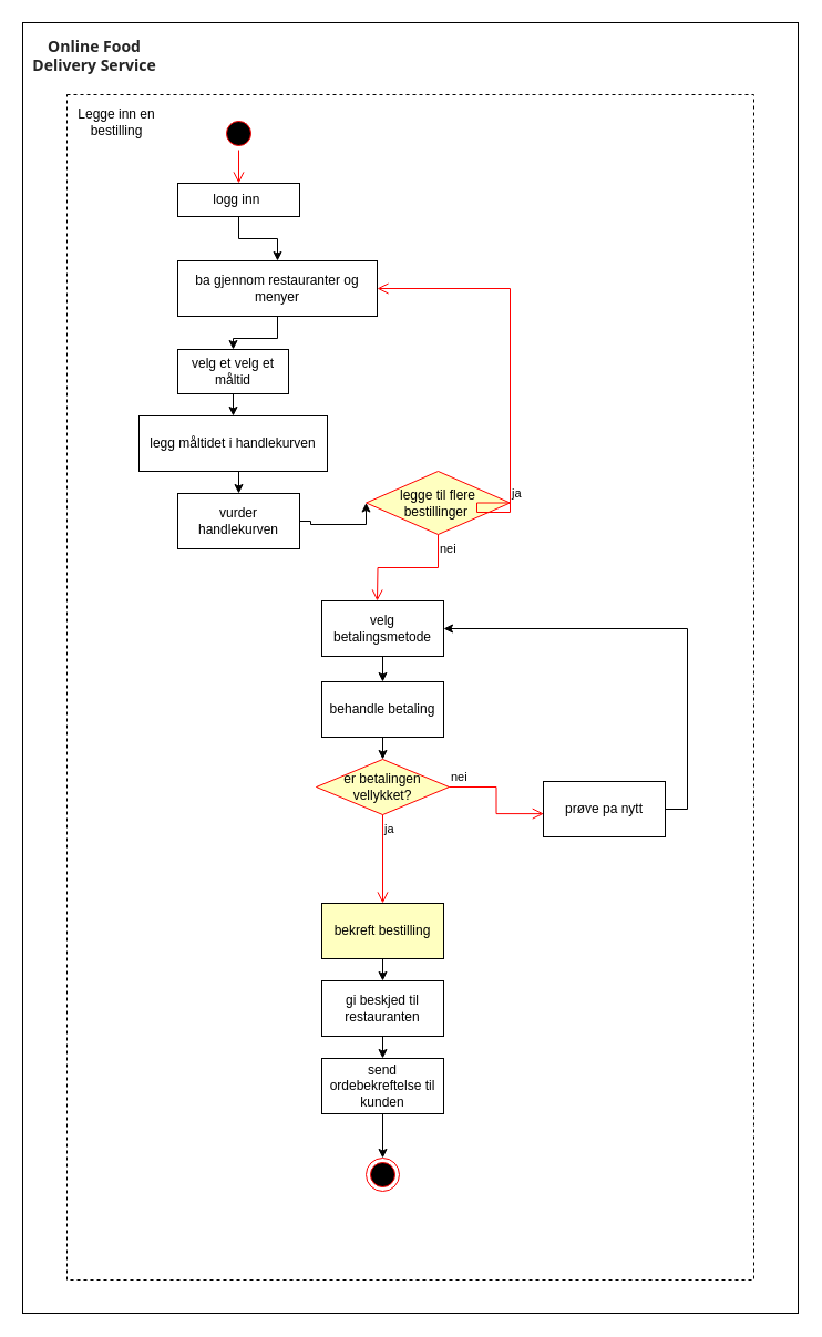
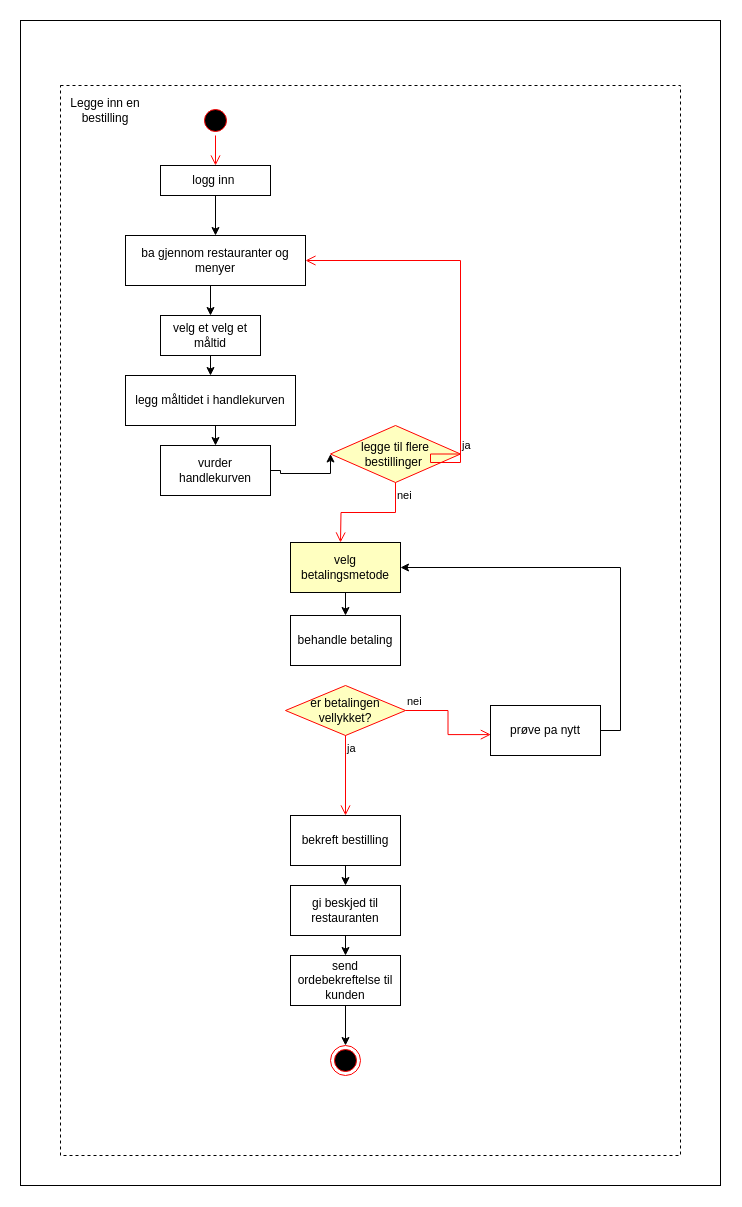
  <mxCell id="0" />
  <mxCell id="1" parent="0" />
  <mxCell id="2" value="" style="rounded=0;whiteSpace=wrap;html=1;" parent="1" vertex="1"><mxGeometry x="20" y="20" width="700" height="1165" as="geometry" /></mxCell>
  <mxCell id="3" value="" style="rounded=0;whiteSpace=wrap;html=1;fillColor=none;dashed=1;" parent="1" vertex="1"><mxGeometry x="60" y="85" width="620" height="1070" as="geometry" /></mxCell>
- <mxCell id="4" value="&lt;span style=&quot;box-sizing: border-box; font-weight: bolder; color: rgb(36, 36, 36); font-family: &amp;quot;Segoe UI&amp;quot;, &amp;quot;Segoe UI Web (West European)&amp;quot;, -apple-system, BlinkMacSystemFont, Roboto, &amp;quot;Helvetica Neue&amp;quot;, sans-serif; font-size: 14px; text-align: left; background-color: rgb(255, 255, 255); border-radius: 0px !important;&quot;&gt;Online Food Delivery Service&lt;/span&gt;" style="text;html=1;align=center;verticalAlign=middle;whiteSpace=wrap;rounded=0;" parent="1" vertex="1"><mxGeometry x="20" y="35" width="130" height="30" as="geometry" /></mxCell>
  <mxCell id="5" value="Legge inn en bestilling" style="text;html=1;align=center;verticalAlign=middle;whiteSpace=wrap;rounded=0;" parent="1" vertex="1"><mxGeometry x="50" y="95" width="110" height="30" as="geometry" /></mxCell>
  <mxCell id="6" style="edgeStyle=orthogonalEdgeStyle;rounded=0;orthogonalLoop=1;jettySize=auto;html=1;exitX=0.5;exitY=1;exitDx=0;exitDy=0;entryX=0.5;entryY=0;entryDx=0;entryDy=0;" edge="1" parent="1" source="7" target="12"><mxGeometry relative="1" as="geometry" /></mxCell>
  <mxCell id="7" value="logg inn&amp;nbsp;" style="html=1;whiteSpace=wrap;" vertex="1" parent="1"><mxGeometry x="160" y="165" width="110" height="30" as="geometry" /></mxCell>
  <mxCell id="8" value="" style="ellipse;html=1;shape=endState;fillColor=#000000;strokeColor=#ff0000;" vertex="1" parent="1"><mxGeometry x="330" y="1045" width="30" height="30" as="geometry" /></mxCell>
  <mxCell id="9" value="" style="ellipse;html=1;shape=startState;fillColor=#000000;strokeColor=#ff0000;" vertex="1" parent="1"><mxGeometry x="200" y="105" width="30" height="30" as="geometry" /></mxCell>
  <mxCell id="10" value="" style="edgeStyle=orthogonalEdgeStyle;html=1;verticalAlign=bottom;endArrow=open;endSize=8;strokeColor=#ff0000;rounded=0;entryX=0.5;entryY=0;entryDx=0;entryDy=0;" edge="1" source="9" parent="1" target="7"><mxGeometry relative="1" as="geometry"><mxPoint x="325" y="165" as="targetPoint" /></mxGeometry></mxCell>
  <mxCell id="11" style="edgeStyle=orthogonalEdgeStyle;rounded=0;orthogonalLoop=1;jettySize=auto;html=1;exitX=0.5;exitY=1;exitDx=0;exitDy=0;entryX=0.5;entryY=0;entryDx=0;entryDy=0;" edge="1" parent="1" source="12" target="14"><mxGeometry relative="1" as="geometry" /></mxCell>
- <mxCell id="12" value="ba gjennom restauranter og menyer" style="html=1;whiteSpace=wrap;" vertex="1" parent="1"><mxGeometry x="160" y="235" width="180" height="50" as="geometry" /></mxCell>
+ <mxCell id="12" value="ba gjennom restauranter og menyer" style="html=1;whiteSpace=wrap;" vertex="1" parent="1"><mxGeometry x="125" y="235" width="180" height="50" as="geometry" /></mxCell>
  <mxCell id="13" style="edgeStyle=orthogonalEdgeStyle;rounded=0;orthogonalLoop=1;jettySize=auto;html=1;exitX=0.5;exitY=1;exitDx=0;exitDy=0;entryX=0.5;entryY=0;entryDx=0;entryDy=0;" edge="1" parent="1" source="14" target="16"><mxGeometry relative="1" as="geometry" /></mxCell>
  <mxCell id="14" value="velg et&amp;nbsp;velg et måltid" style="html=1;whiteSpace=wrap;" vertex="1" parent="1"><mxGeometry x="160" y="315" width="100" height="40" as="geometry" /></mxCell>
  <mxCell id="15" style="edgeStyle=orthogonalEdgeStyle;rounded=0;orthogonalLoop=1;jettySize=auto;html=1;exitX=0.5;exitY=1;exitDx=0;exitDy=0;entryX=0.5;entryY=0;entryDx=0;entryDy=0;" edge="1" parent="1" source="16" target="17"><mxGeometry relative="1" as="geometry" /></mxCell>
  <mxCell id="16" value="legg&amp;nbsp;måltidet i handlekurven" style="html=1;whiteSpace=wrap;" vertex="1" parent="1"><mxGeometry x="125" y="375" width="170" height="50" as="geometry" /></mxCell>
  <mxCell id="17" value="vurder handlekurven" style="html=1;whiteSpace=wrap;" vertex="1" parent="1"><mxGeometry x="160" y="445" width="110" height="50" as="geometry" /></mxCell>
  <mxCell id="18" value="legge til flere bestillinger&amp;nbsp;" style="rhombus;whiteSpace=wrap;html=1;fontColor=#000000;fillColor=#ffffc0;strokeColor=#ff0000;" vertex="1" parent="1"><mxGeometry x="330" y="425" width="130" height="57" as="geometry" /></mxCell>
  <mxCell id="19" value="ja" style="edgeStyle=orthogonalEdgeStyle;html=1;align=left;verticalAlign=bottom;endArrow=open;endSize=8;strokeColor=#ff0000;rounded=0;entryX=1;entryY=0.5;entryDx=0;entryDy=0;exitX=1;exitY=0.5;exitDx=0;exitDy=0;" edge="1" source="18" parent="1" target="12"><mxGeometry x="-1" relative="1" as="geometry"><mxPoint x="480" y="462" as="targetPoint" /><Array as="points"><mxPoint x="430" y="462" /><mxPoint x="460" y="462" /><mxPoint x="460" y="260" /></Array><mxPoint as="offset" /></mxGeometry></mxCell>
  <mxCell id="20" value="nei" style="edgeStyle=orthogonalEdgeStyle;html=1;align=left;verticalAlign=top;endArrow=open;endSize=8;strokeColor=#ff0000;rounded=0;" edge="1" source="18" parent="1"><mxGeometry x="-1" relative="1" as="geometry"><mxPoint x="340" y="542" as="targetPoint" /></mxGeometry></mxCell>
  <mxCell id="21" style="edgeStyle=orthogonalEdgeStyle;rounded=0;orthogonalLoop=1;jettySize=auto;html=1;exitX=0.5;exitY=1;exitDx=0;exitDy=0;entryX=0.5;entryY=0;entryDx=0;entryDy=0;" edge="1" parent="1" source="22" target="24"><mxGeometry relative="1" as="geometry" /></mxCell>
- <mxCell id="22" value="velg betalingsmetode" style="html=1;whiteSpace=wrap;" vertex="1" parent="1"><mxGeometry x="290" y="542" width="110" height="50" as="geometry" /></mxCell>
- <mxCell id="23" style="edgeStyle=orthogonalEdgeStyle;rounded=0;orthogonalLoop=1;jettySize=auto;html=1;exitX=0.5;exitY=1;exitDx=0;exitDy=0;entryX=0.5;entryY=0;entryDx=0;entryDy=0;" edge="1" parent="1" source="24" target="25"><mxGeometry relative="1" as="geometry" /></mxCell>
+ <mxCell id="22" value="velg betalingsmetode" style="html=1;whiteSpace=wrap;fillColor=#ffffc0;" vertex="1" parent="1"><mxGeometry x="290" y="542" width="110" height="50" as="geometry" /></mxCell>
  <mxCell id="24" value="behandle betaling" style="html=1;whiteSpace=wrap;" vertex="1" parent="1"><mxGeometry x="290" y="615" width="110" height="50" as="geometry" /></mxCell>
  <mxCell id="25" value="er betalingen vellykket?" style="rhombus;whiteSpace=wrap;html=1;fontColor=#000000;fillColor=#ffffc0;strokeColor=#ff0000;" vertex="1" parent="1"><mxGeometry x="285" y="685" width="120" height="50" as="geometry" /></mxCell>
  <mxCell id="26" value="nei" style="edgeStyle=orthogonalEdgeStyle;html=1;align=left;verticalAlign=bottom;endArrow=open;endSize=8;strokeColor=#ff0000;rounded=0;entryX=0.003;entryY=0.582;entryDx=0;entryDy=0;entryPerimeter=0;" edge="1" source="25" parent="1" target="35"><mxGeometry x="-1" relative="1" as="geometry"><mxPoint x="480" y="715" as="targetPoint" /></mxGeometry></mxCell>
  <mxCell id="27" value="ja" style="edgeStyle=orthogonalEdgeStyle;html=1;align=left;verticalAlign=top;endArrow=open;endSize=8;strokeColor=#ff0000;rounded=0;entryX=0.5;entryY=0;entryDx=0;entryDy=0;" edge="1" source="25" parent="1" target="29"><mxGeometry x="-1" relative="1" as="geometry"><mxPoint x="340" y="795" as="targetPoint" /></mxGeometry></mxCell>
  <mxCell id="28" style="edgeStyle=orthogonalEdgeStyle;rounded=0;orthogonalLoop=1;jettySize=auto;html=1;exitX=0.5;exitY=1;exitDx=0;exitDy=0;entryX=0.5;entryY=0;entryDx=0;entryDy=0;" edge="1" parent="1" source="29" target="31"><mxGeometry relative="1" as="geometry" /></mxCell>
- <mxCell id="29" value="bekreft bestilling" style="html=1;whiteSpace=wrap;fillColor=#ffffc0;" vertex="1" parent="1"><mxGeometry x="290" y="815" width="110" height="50" as="geometry" /></mxCell>
+ <mxCell id="29" value="bekreft bestilling" style="html=1;whiteSpace=wrap;" vertex="1" parent="1"><mxGeometry x="290" y="815" width="110" height="50" as="geometry" /></mxCell>
  <mxCell id="30" style="edgeStyle=orthogonalEdgeStyle;rounded=0;orthogonalLoop=1;jettySize=auto;html=1;exitX=0.5;exitY=1;exitDx=0;exitDy=0;entryX=0.5;entryY=0;entryDx=0;entryDy=0;" edge="1" parent="1" source="31" target="33"><mxGeometry relative="1" as="geometry" /></mxCell>
  <mxCell id="31" value="gi beskjed til restauranten" style="html=1;whiteSpace=wrap;" vertex="1" parent="1"><mxGeometry x="290" y="885" width="110" height="50" as="geometry" /></mxCell>
  <mxCell id="32" style="edgeStyle=orthogonalEdgeStyle;rounded=0;orthogonalLoop=1;jettySize=auto;html=1;exitX=0.5;exitY=1;exitDx=0;exitDy=0;entryX=0.5;entryY=0;entryDx=0;entryDy=0;" edge="1" parent="1" source="33" target="8"><mxGeometry relative="1" as="geometry" /></mxCell>
  <mxCell id="33" value="send ordebekreftelse til kunden" style="html=1;whiteSpace=wrap;" vertex="1" parent="1"><mxGeometry x="290" y="955" width="110" height="50" as="geometry" /></mxCell>
  <mxCell id="34" style="edgeStyle=orthogonalEdgeStyle;rounded=0;orthogonalLoop=1;jettySize=auto;html=1;exitX=1;exitY=0.5;exitDx=0;exitDy=0;entryX=1;entryY=0.5;entryDx=0;entryDy=0;" edge="1" parent="1" source="35" target="22"><mxGeometry relative="1" as="geometry" /></mxCell>
  <mxCell id="35" value="prøve pa nytt" style="html=1;whiteSpace=wrap;" vertex="1" parent="1"><mxGeometry x="490" y="705" width="110" height="50" as="geometry" /></mxCell>
  <mxCell id="36" style="edgeStyle=orthogonalEdgeStyle;rounded=0;orthogonalLoop=1;jettySize=auto;html=1;exitX=1;exitY=0.5;exitDx=0;exitDy=0;entryX=0;entryY=0.5;entryDx=0;entryDy=0;" edge="1" parent="1" source="17" target="18"><mxGeometry relative="1" as="geometry"><mxPoint x="230" y="505" as="sourcePoint" /><mxPoint x="230" y="545" as="targetPoint" /><Array as="points"><mxPoint x="280" y="470" /><mxPoint x="280" y="473" /></Array></mxGeometry></mxCell>
